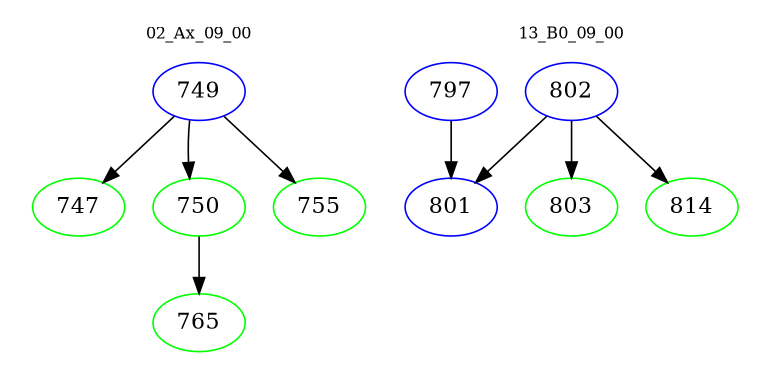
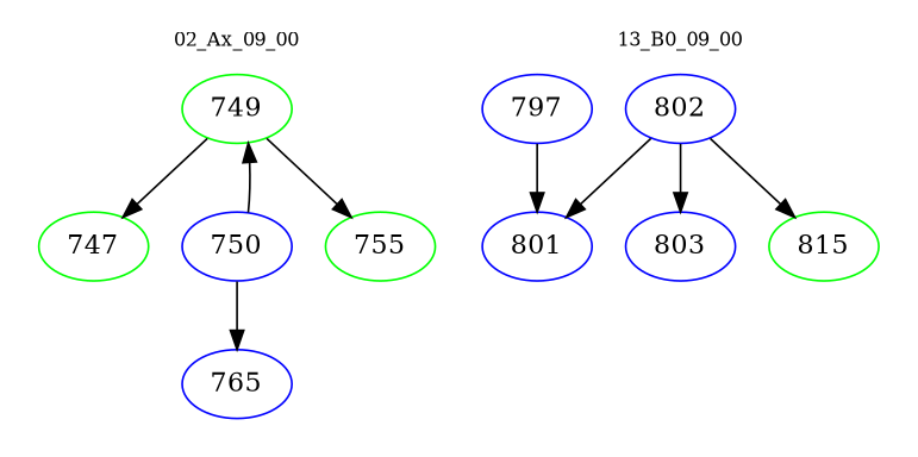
  digraph {
    node [color=blue]
    edge [color=black]
-   n1 [label=749]
+   n1 [color=green label=749]
    n2 [color=green label=747]
-   n3 [color=green label=750]
+   n3 [label=750]
    n4 [color=green label=755]
-   n5 [color=green label=765]
+   n5 [label=765]
    n6 [label=802]
    n7 [label=801]
-   n8 [color=green label=803]
-   n9 [color=green label=814]
+   n8 [label=803]
+   n9 [color=green label=815]
    n10 [label=797]
    subgraph cluster_1 {
      color=white
      fontsize=10
      label="02_Ax_09_00"
      n1
      n2
      n3
      n4
      n5
    }
    subgraph cluster_2 {
      color=white
      fontsize=10
      label="13_B0_09_00"
      n6
      n7
      n8
      n9
      n10
    }
    n1 -> n2
-   n1 -> n3
+   n3 -> n1
    n1 -> n4
    n3 -> n5
    n6 -> n7
    n6 -> n8
    n6 -> n9
    n10 -> n7
  }
